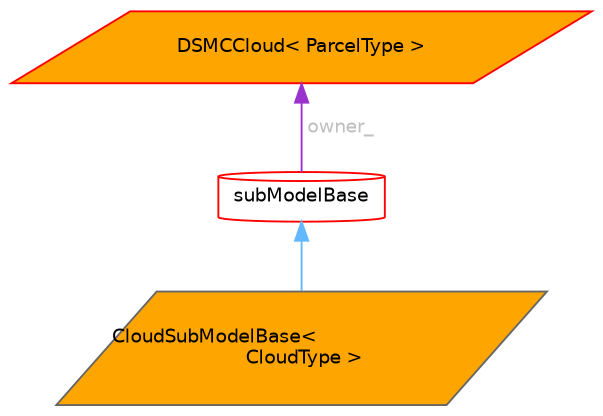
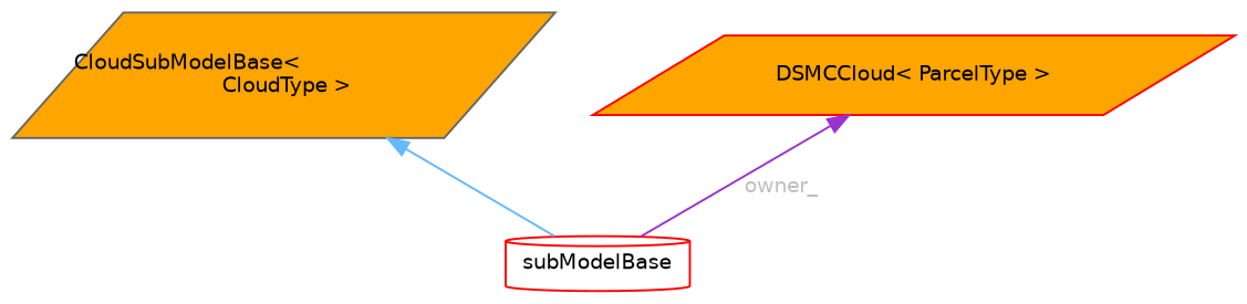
  digraph {
    node [color=red fillcolor=orange fontname=Helvetica fontsize=10 shape=parallelogram style=filled]
    edge [dir=back fontname=Helvetica fontsize=10 labelfontname=Helvetica labelfontsize=10 style=solid]
    n1 [color=gray40 fontcolor=black height=0.2 label="CloudSubModelBase\<\l CloudType \>" width=0.4]
    n2 [fillcolor=white height=0.2 label=subModelBase shape=cylinder width=0.4]
    n3 [height=0.2 label="DSMCCloud\< ParcelType \>" width=0.4]
-   n2 -> n1 [color=steelblue1]
+   n1 -> n2 [color=steelblue1]
    n3 -> n2 [color=darkorchid3 fontcolor=grey label=" owner_"]
  }
